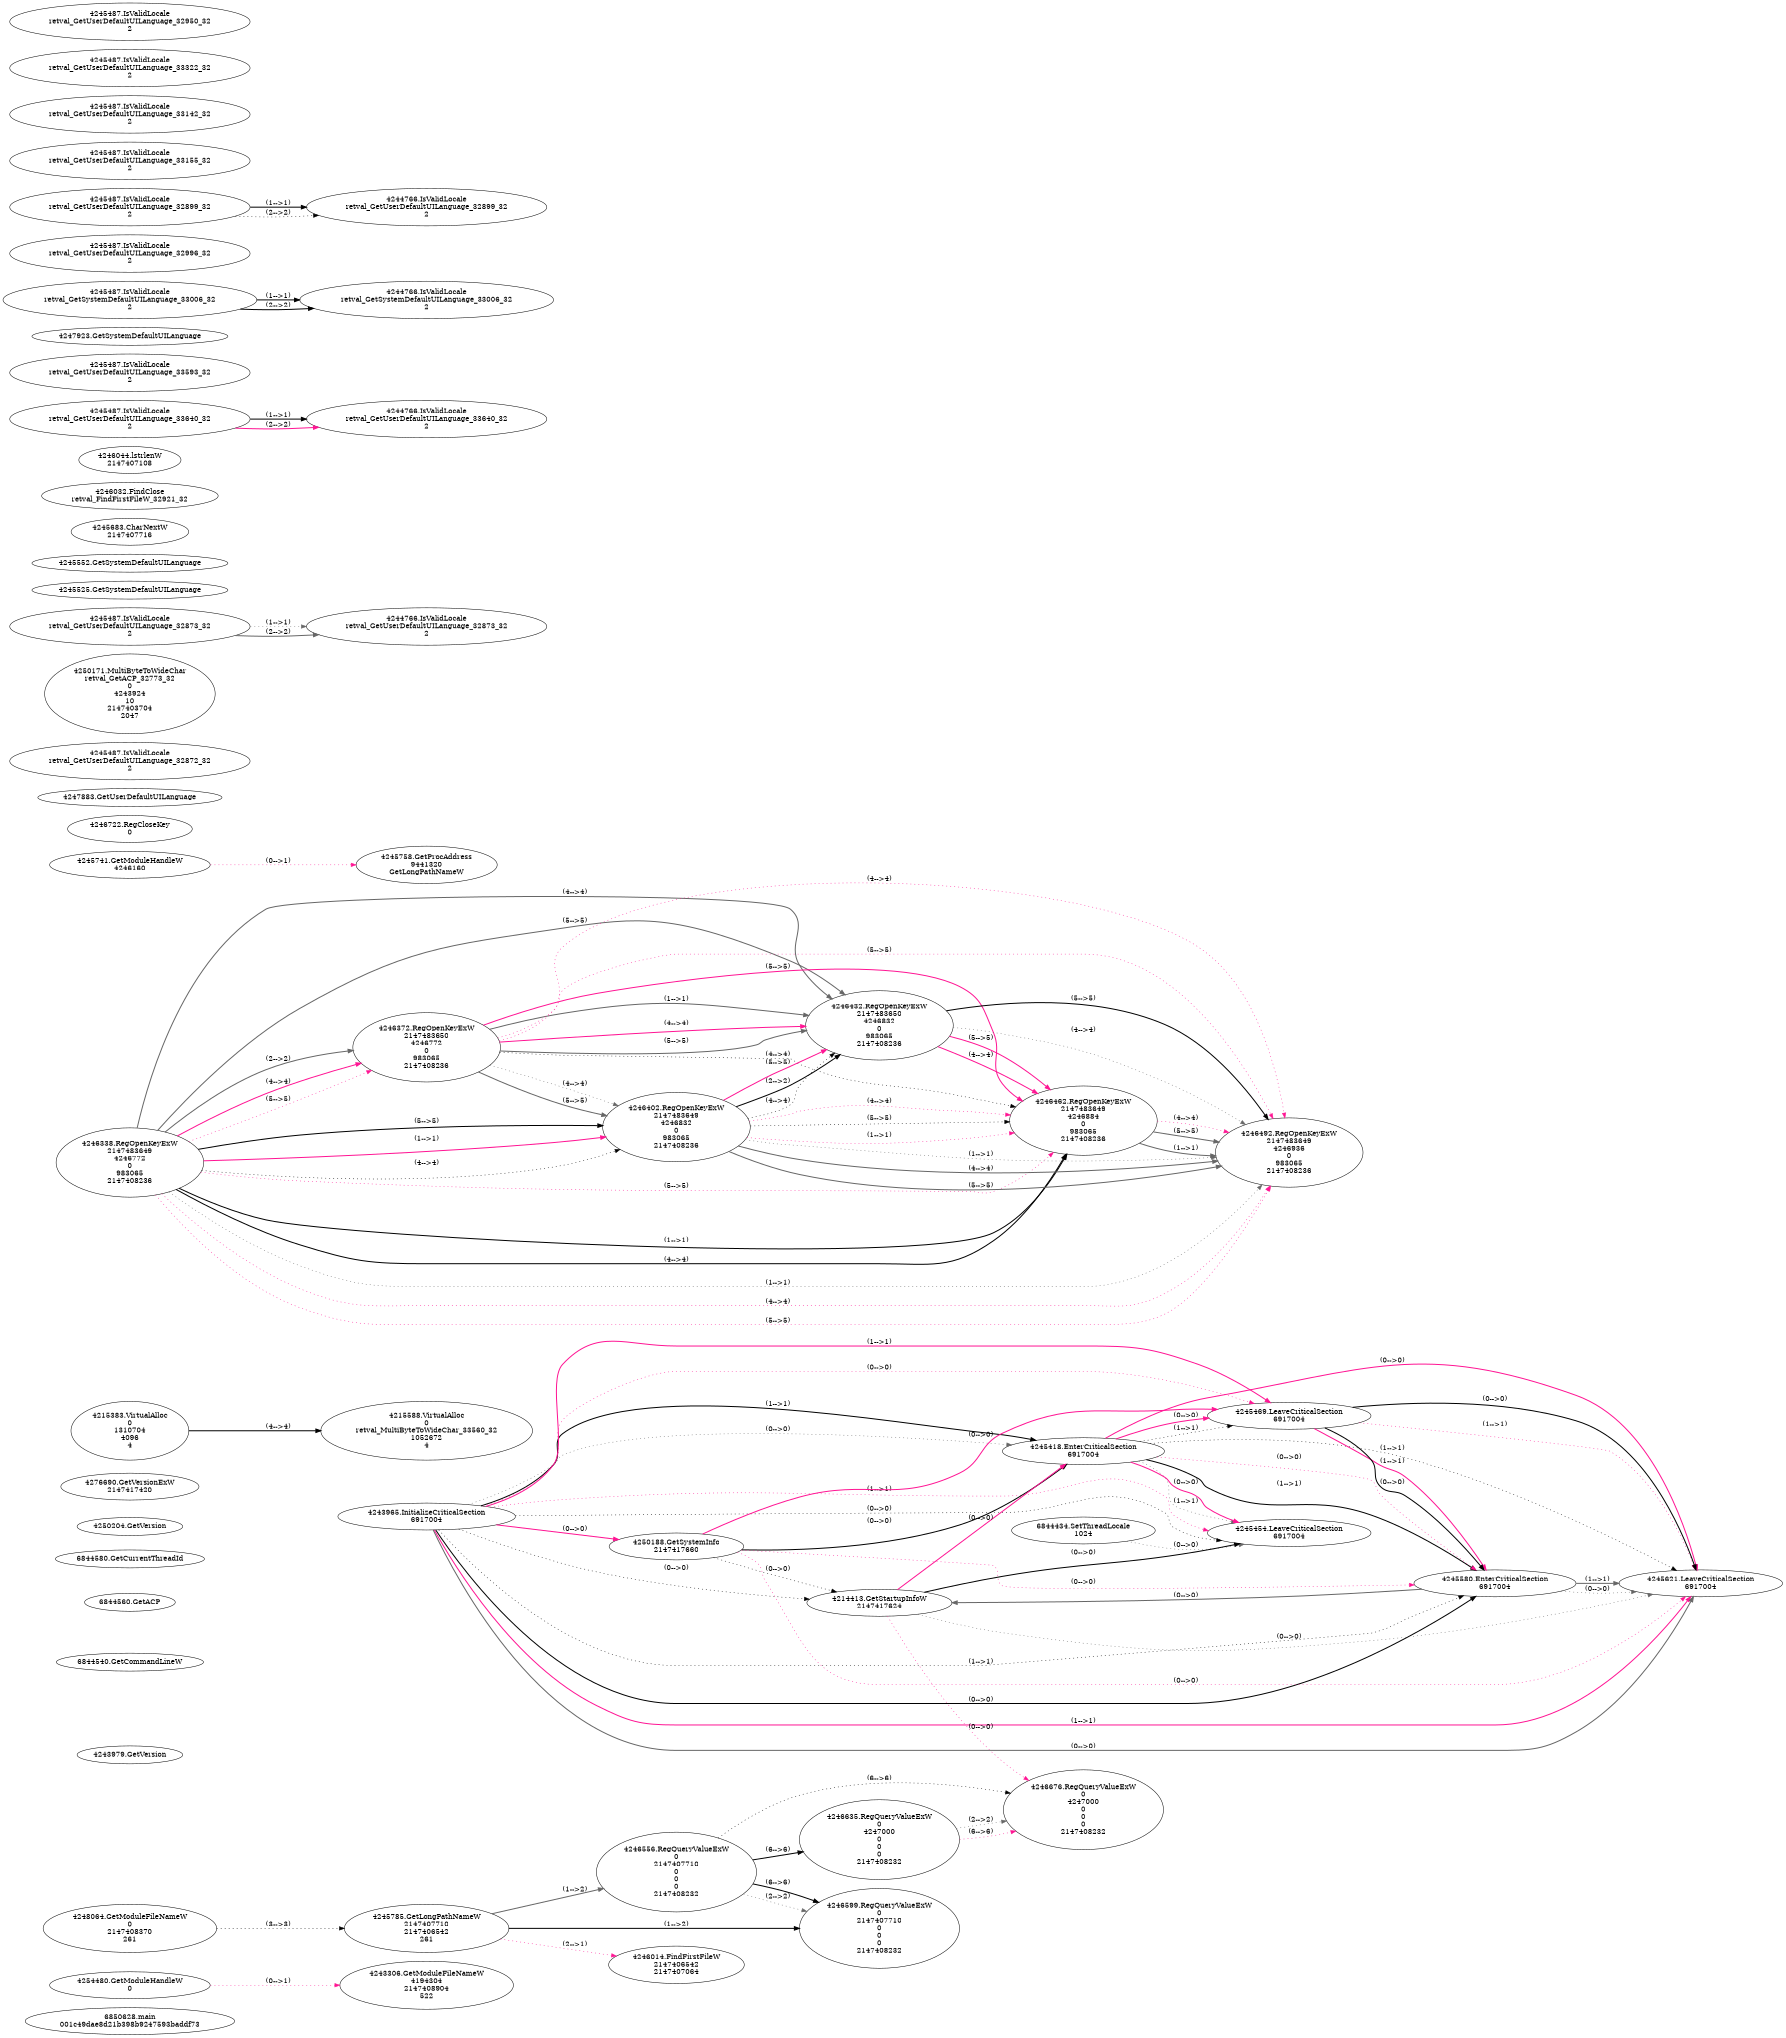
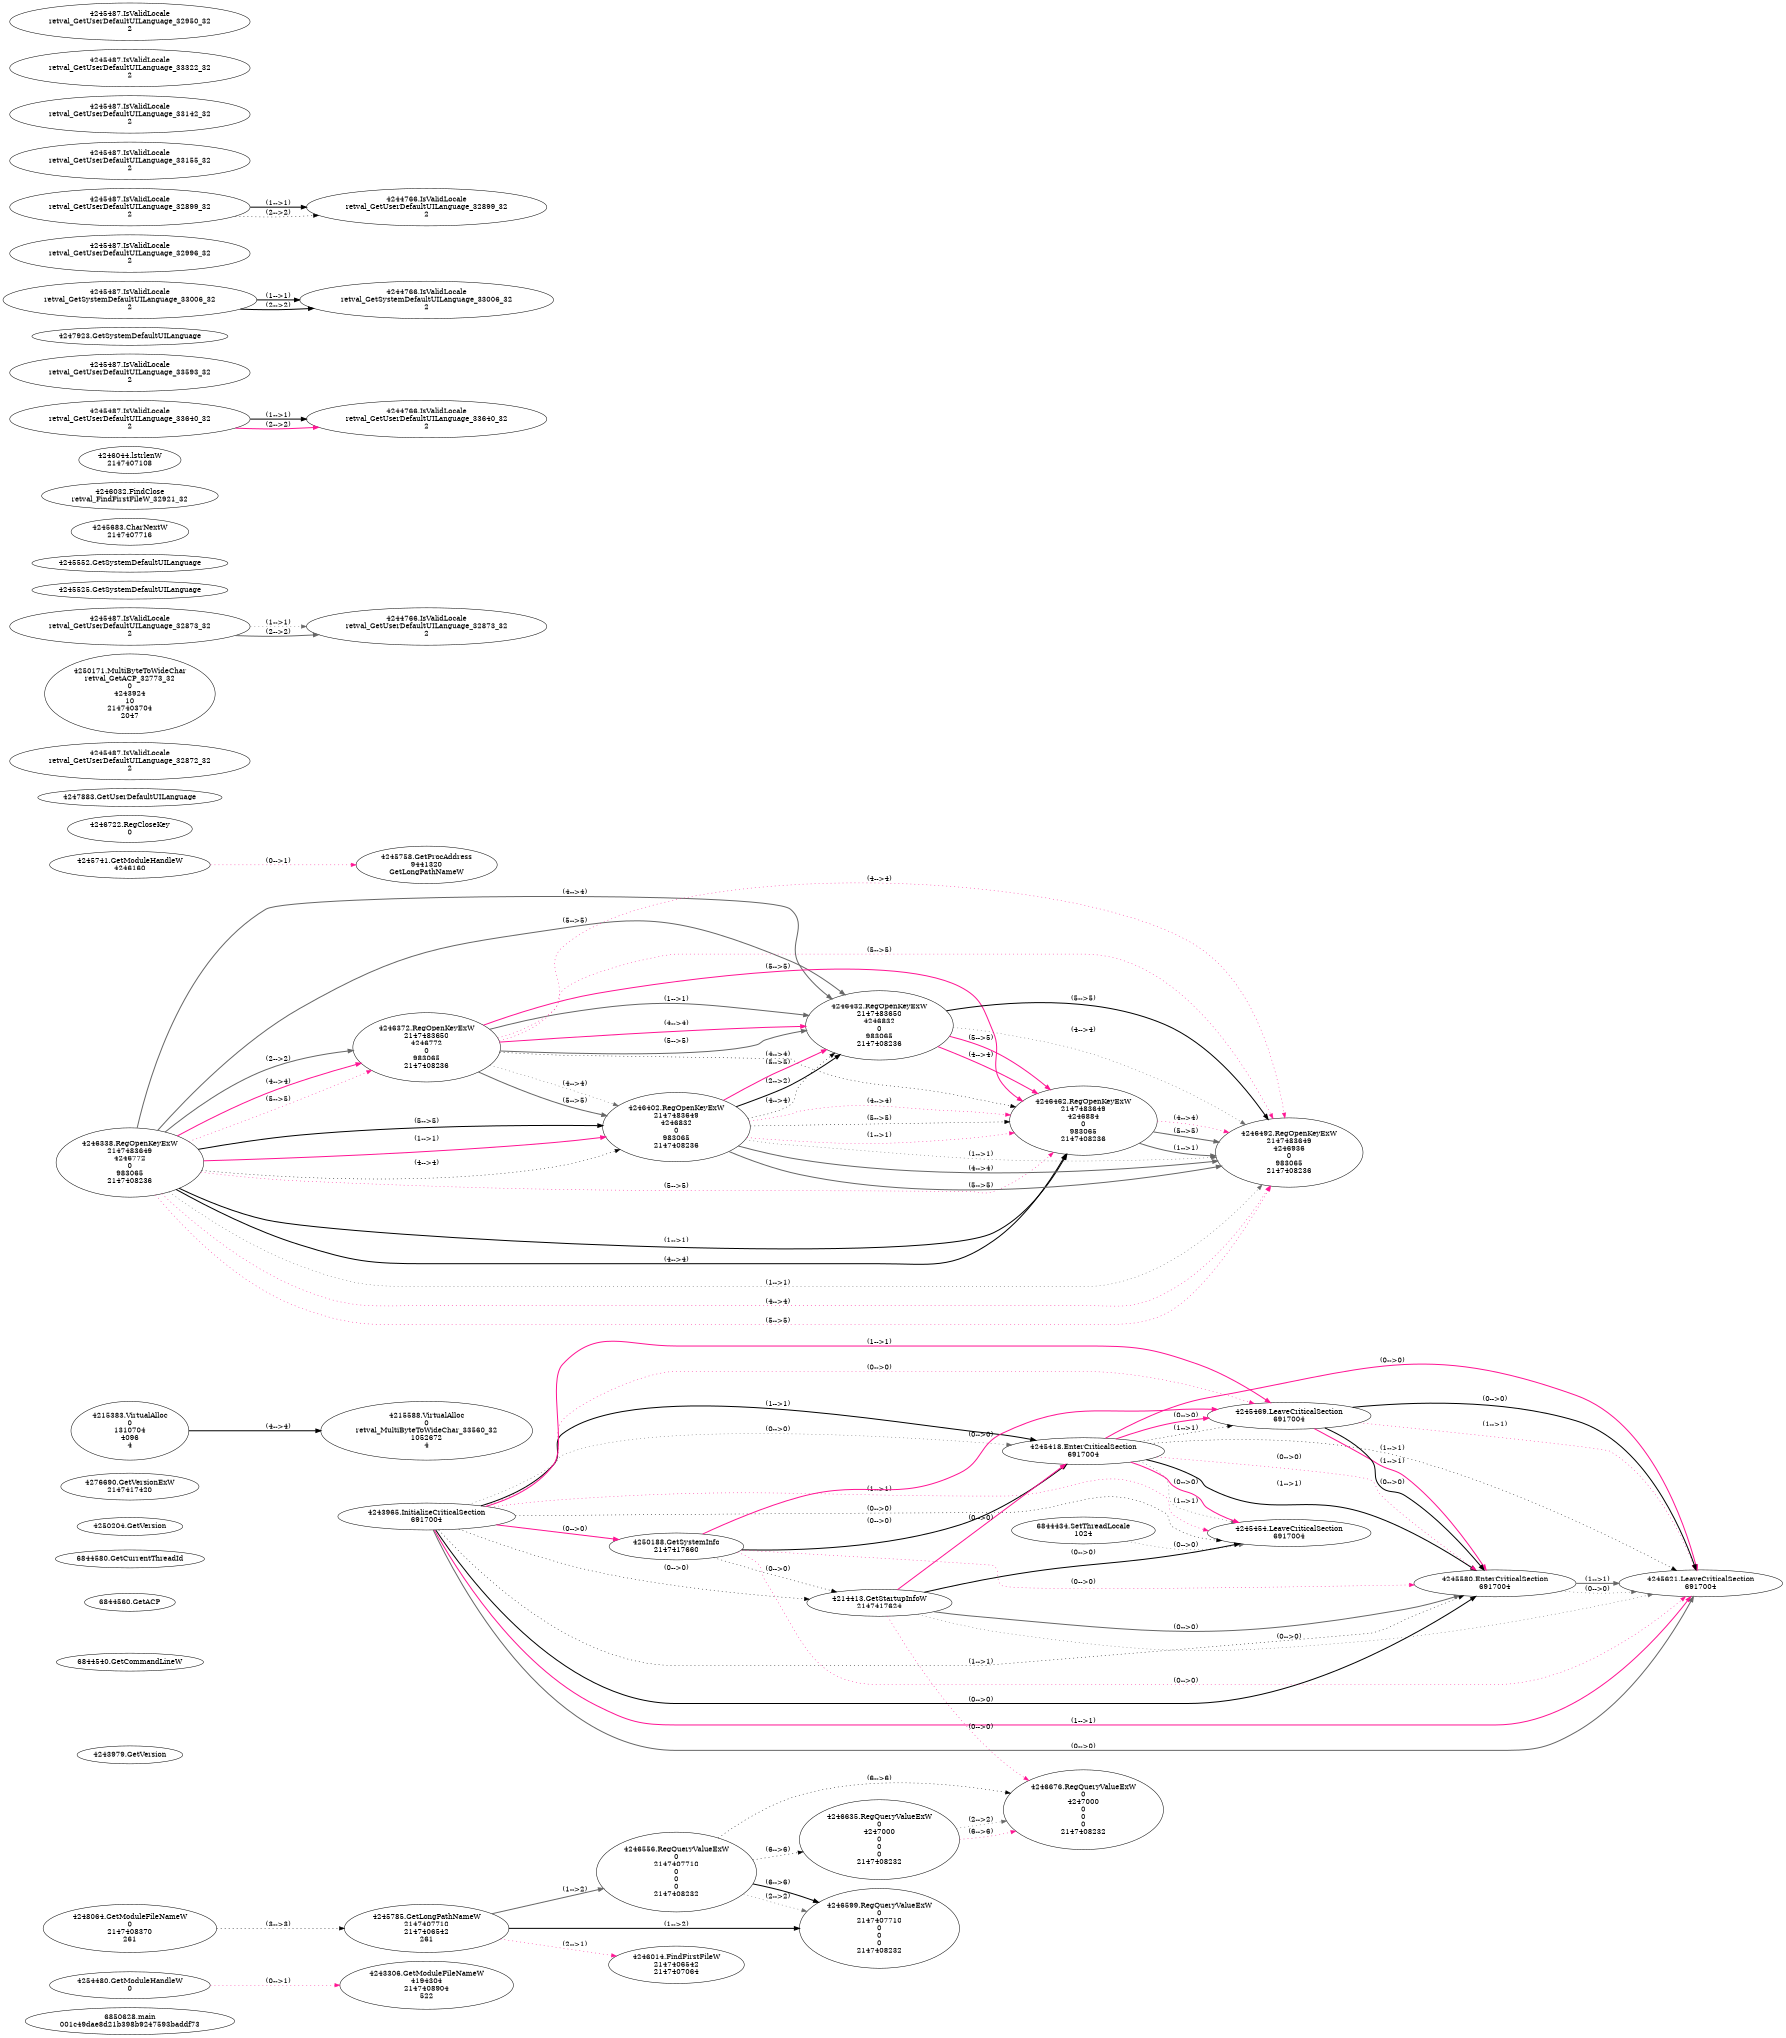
  digraph {
    rankdir=LR
    edge [color=deeppink style=bold]
    n1 [label="6850628.main\n001c49dae8d21b398b9247593baddf73"]
    n2 [label="4254480.GetModuleHandleW\n0"]
    n3 [label="4243306.GetModuleFileNameW\n4194304\n2147408904\n522"]
    n4 [label="6844434.SetThreadLocale\n1024"]
    n5 [label="4245454.LeaveCriticalSection\n6917004"]
    n6 [label="4243965.InitializeCriticalSection\n6917004"]
    n7 [label="4250188.GetSystemInfo\n2147417660"]
    n8 [label="4214413.GetStartupInfoW\n2147417624"]
    n9 [label="4245418.EnterCriticalSection\n6917004"]
    n10 [label="4245469.LeaveCriticalSection\n6917004"]
    n11 [label="4245580.EnterCriticalSection\n6917004"]
    n12 [label="4245621.LeaveCriticalSection\n6917004"]
    n13 [label="4246676.RegQueryValueExW\n0\n4247000\n0\n0\n0\n2147408232"]
    n14 [label="4243979.GetVersion\n"]
    n15 [label="6844540.GetCommandLineW\n"]
    n16 [label="6844560.GetACP\n"]
    n17 [label="6844580.GetCurrentThreadId\n"]
    n18 [label="4250204.GetVersion\n"]
    n19 [label="4276690.GetVersionExW\n2147417420"]
    n20 [label="4248064.GetModuleFileNameW\n0\n2147408370\n261"]
    n21 [label="4245785.GetLongPathNameW\n2147407710\n2147406542\n261"]
    n22 [label="4246556.RegQueryValueExW\n0\n2147407710\n0\n0\n0\n2147408232"]
    n23 [label="4246014.FindFirstFileW\n2147406542\n2147407064"]
    n24 [label="4246599.RegQueryValueExW\n0\n2147407710\n0\n0\n0\n2147408232"]
    n25 [label="4215383.VirtualAlloc\n0\n1310704\n4096\n4"]
    n26 [label="4215588.VirtualAlloc\n0\nretval_MultiByteToWideChar_33560_32\n1052672\n4"]
    n27 [label="4246338.RegOpenKeyExW\n2147483649\n4246772\n0\n983065\n2147408236"]
    n28 [label="4246372.RegOpenKeyExW\n2147483650\n4246772\n0\n983065\n2147408236"]
    n29 [label="4246402.RegOpenKeyExW\n2147483649\n4246832\n0\n983065\n2147408236"]
    n30 [label="4246432.RegOpenKeyExW\n2147483650\n4246832\n0\n983065\n2147408236"]
    n31 [label="4246462.RegOpenKeyExW\n2147483649\n4246884\n0\n983065\n2147408236"]
    n32 [label="4246492.RegOpenKeyExW\n2147483649\n4246936\n0\n983065\n2147408236"]
    n33 [label="4245741.GetModuleHandleW\n4246160"]
    n34 [label="4245758.GetProcAddress\n9441320\nGetLongPathNameW"]
    n35 [label="4246635.RegQueryValueExW\n0\n4247000\n0\n0\n0\n2147408232"]
    n36 [label="4246722.RegCloseKey\n0"]
    n37 [label="4247883.GetUserDefaultUILanguage\n"]
    n38 [label="4245487.IsValidLocale\nretval_GetUserDefaultUILanguage_32872_32\n2"]
    n39 [label="4250171.MultiByteToWideChar\nretval_GetACP_32773_32\n0\n4243924\n10\n2147403704\n2047"]
    n40 [label="4245487.IsValidLocale\nretval_GetUserDefaultUILanguage_32873_32\n2"]
    n41 [label="4244766.IsValidLocale\nretval_GetUserDefaultUILanguage_32873_32\n2"]
    n42 [label="4245525.GetSystemDefaultUILanguage\n"]
    n43 [label="4245552.GetSystemDefaultUILanguage\n"]
    n44 [label="4245683.CharNextW\n2147407716"]
    n45 [label="4246032.FindClose\nretval_FindFirstFileW_32921_32"]
    n46 [label="4246044.lstrlenW\n2147407108"]
    n47 [label="4245487.IsValidLocale\nretval_GetUserDefaultUILanguage_33640_32\n2"]
    n48 [label="4244766.IsValidLocale\nretval_GetUserDefaultUILanguage_33640_32\n2"]
    n49 [label="4245487.IsValidLocale\nretval_GetUserDefaultUILanguage_33593_32\n2"]
    n50 [label="4247923.GetSystemDefaultUILanguage\n"]
    n51 [label="4245487.IsValidLocale\nretval_GetSystemDefaultUILanguage_33006_32\n2"]
    n52 [label="4244766.IsValidLocale\nretval_GetSystemDefaultUILanguage_33006_32\n2"]
    n53 [label="4245487.IsValidLocale\nretval_GetUserDefaultUILanguage_32996_32\n2"]
    n54 [label="4245487.IsValidLocale\nretval_GetUserDefaultUILanguage_32899_32\n2"]
    n55 [label="4244766.IsValidLocale\nretval_GetUserDefaultUILanguage_32899_32\n2"]
    n56 [label="4245487.IsValidLocale\nretval_GetUserDefaultUILanguage_33155_32\n2"]
    n57 [label="4245487.IsValidLocale\nretval_GetUserDefaultUILanguage_33142_32\n2"]
    n58 [label="4245487.IsValidLocale\nretval_GetUserDefaultUILanguage_33322_32\n2"]
    n59 [label="4245487.IsValidLocale\nretval_GetUserDefaultUILanguage_32950_32\n2"]
    n2 -> n3 [label="(0-->1)" style=dotted]
    n4 -> n5 [color=gray40 label="(0-->0)" style=dotted]
    n6 -> n5 [label="(1-->1)" style=dotted]
    n6 -> n5 [color=black label="(0-->0)" style=dotted]
    n6 -> n7 [label="(0-->0)"]
    n6 -> n8 [color=black label="(0-->0)" style=dotted]
    n6 -> n9 [color=black label="(1-->1)"]
    n6 -> n9 [color=gray40 label="(0-->0)" style=dotted]
    n6 -> n10 [label="(1-->1)"]
    n6 -> n10 [label="(0-->0)" style=dotted]
    n6 -> n11 [color=black label="(1-->1)" style=dotted]
    n6 -> n11 [color=black label="(0-->0)"]
    n6 -> n12 [label="(1-->1)"]
    n6 -> n12 [color=gray40 label="(0-->0)"]
    n7 -> n8 [color=black label="(0-->0)" style=dotted]
    n7 -> n9 [color=black label="(0-->0)"]
    n7 -> n10 [label="(0-->0)"]
    n7 -> n11 [label="(0-->0)" style=dotted]
    n7 -> n12 [label="(0-->0)" style=dotted]
    n8 -> n5 [color=black label="(0-->0)"]
    n8 -> n9 [label="(0-->0)"]
-   n11 -> n8 [color=gray40 label="(0-->0)"]
+   n8 -> n11 [color=gray40 label="(0-->0)"]
    n8 -> n12 [color=gray40 label="(0-->0)" style=dotted]
    n8 -> n13 [label="(0-->0)" style=dotted]
    n9 -> n5 [color=gray40 label="(1-->1)" style=dotted]
    n9 -> n5 [label="(0-->0)"]
    n9 -> n10 [color=black label="(1-->1)" style=dotted]
    n9 -> n10 [label="(0-->0)"]
    n9 -> n11 [color=black label="(1-->1)"]
    n9 -> n11 [label="(0-->0)" style=dotted]
    n9 -> n12 [color=black label="(1-->1)" style=dotted]
    n9 -> n12 [label="(0-->0)"]
    n10 -> n11 [label="(1-->1)"]
    n10 -> n11 [color=black label="(0-->0)"]
    n10 -> n12 [label="(1-->1)" style=dotted]
    n10 -> n12 [color=black label="(0-->0)"]
    n11 -> n12 [color=gray40 label="(1-->1)"]
    n11 -> n12 [color=gray40 label="(0-->0)" style=dotted]
    n20 -> n21 [color=black label="(3-->3)" style=dotted]
    n21 -> n22 [color=gray40 label="(1-->2)"]
    n21 -> n23 [label="(2-->1)" style=dotted]
    n21 -> n24 [color=black label="(1-->2)"]
    n22 -> n13 [color=black label="(6-->6)" style=dotted]
    n22 -> n24 [color=gray40 label="(2-->2)" style=dotted]
    n22 -> n24 [color=black label="(6-->6)"]
-   n22 -> n35 [color=black label="(6-->6)"]
+   n22 -> n35 [color=black label="(6-->6)" style=dotted]
    n25 -> n26 [color=black label="(4-->4)"]
    n27 -> n28 [color=gray40 label="(2-->2)"]
    n27 -> n28 [label="(4-->4)"]
    n27 -> n28 [label="(5-->5)" style=dotted]
    n27 -> n29 [label="(1-->1)"]
    n27 -> n29 [color=black label="(4-->4)" style=dotted]
    n27 -> n29 [color=black label="(5-->5)"]
    n27 -> n30 [color=gray40 label="(4-->4)"]
    n27 -> n30 [color=gray40 label="(5-->5)"]
    n27 -> n31 [color=black label="(1-->1)"]
    n27 -> n31 [color=black label="(4-->4)"]
    n27 -> n31 [label="(5-->5)" style=dotted]
    n27 -> n32 [color=gray40 label="(1-->1)" style=dotted]
    n27 -> n32 [label="(4-->4)" style=dotted]
    n27 -> n32 [label="(5-->5)" style=dotted]
    n28 -> n29 [color=gray40 label="(4-->4)" style=dotted]
    n28 -> n29 [color=gray40 label="(5-->5)"]
    n28 -> n30 [color=gray40 label="(1-->1)"]
    n28 -> n30 [label="(4-->4)"]
    n28 -> n30 [color=gray40 label="(5-->5)"]
    n28 -> n31 [color=black label="(4-->4)" style=dotted]
    n28 -> n31 [label="(5-->5)"]
    n28 -> n32 [label="(4-->4)" style=dotted]
    n28 -> n32 [label="(5-->5)" style=dotted]
    n29 -> n30 [color=black label="(2-->2)"]
    n29 -> n30 [color=black label="(4-->4)" style=dotted]
    n29 -> n30 [label="(5-->5)"]
    n29 -> n31 [label="(1-->1)" style=dotted]
    n29 -> n31 [label="(4-->4)" style=dotted]
    n29 -> n31 [color=black label="(5-->5)" style=dotted]
    n29 -> n32 [color=gray40 label="(1-->1)" style=dotted]
    n29 -> n32 [color=gray40 label="(4-->4)"]
    n29 -> n32 [color=gray40 label="(5-->5)"]
    n30 -> n31 [label="(4-->4)"]
    n30 -> n31 [label="(5-->5)"]
    n30 -> n32 [color=gray40 label="(4-->4)" style=dotted]
    n30 -> n32 [color=black label="(5-->5)"]
    n31 -> n32 [color=gray40 label="(1-->1)"]
    n31 -> n32 [label="(4-->4)" style=dotted]
    n31 -> n32 [color=gray40 label="(5-->5)"]
    n33 -> n34 [label="(0-->1)" style=dotted]
    n35 -> n13 [color=gray40 label="(2-->2)" style=dotted]
    n35 -> n13 [label="(6-->6)" style=dotted]
    n40 -> n41 [color=gray40 label="(1-->1)" style=dotted]
    n40 -> n41 [color=gray40 label="(2-->2)"]
    n47 -> n48 [color=black label="(1-->1)"]
    n47 -> n48 [label="(2-->2)"]
    n51 -> n52 [color=black label="(1-->1)"]
    n51 -> n52 [color=black label="(2-->2)"]
    n54 -> n55 [color=black label="(1-->1)"]
    n54 -> n55 [color=black label="(2-->2)" style=dotted]
  }
